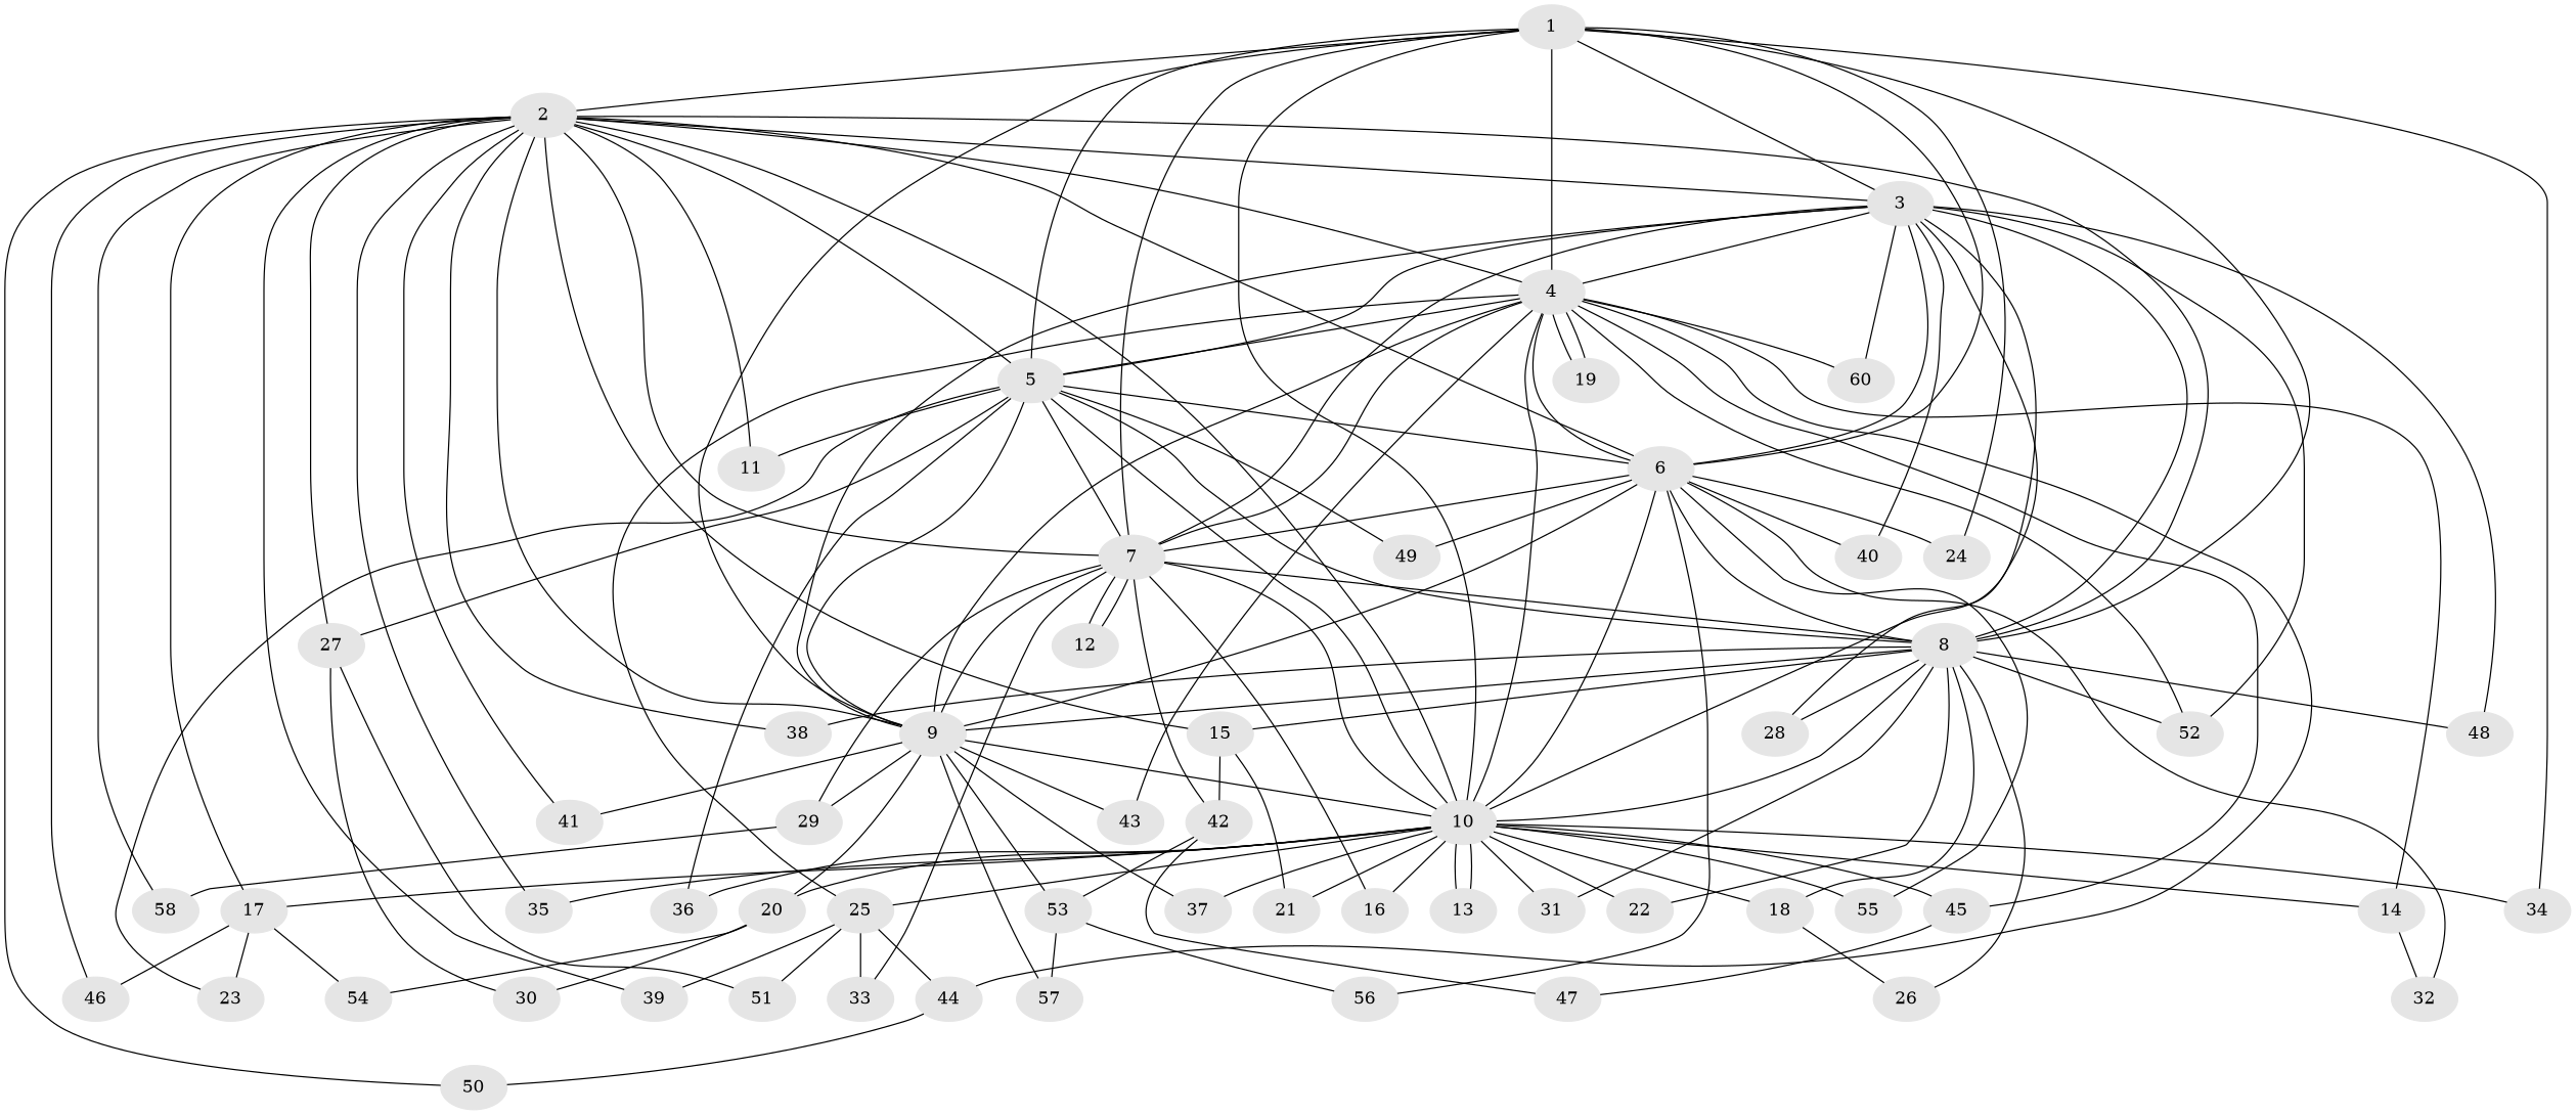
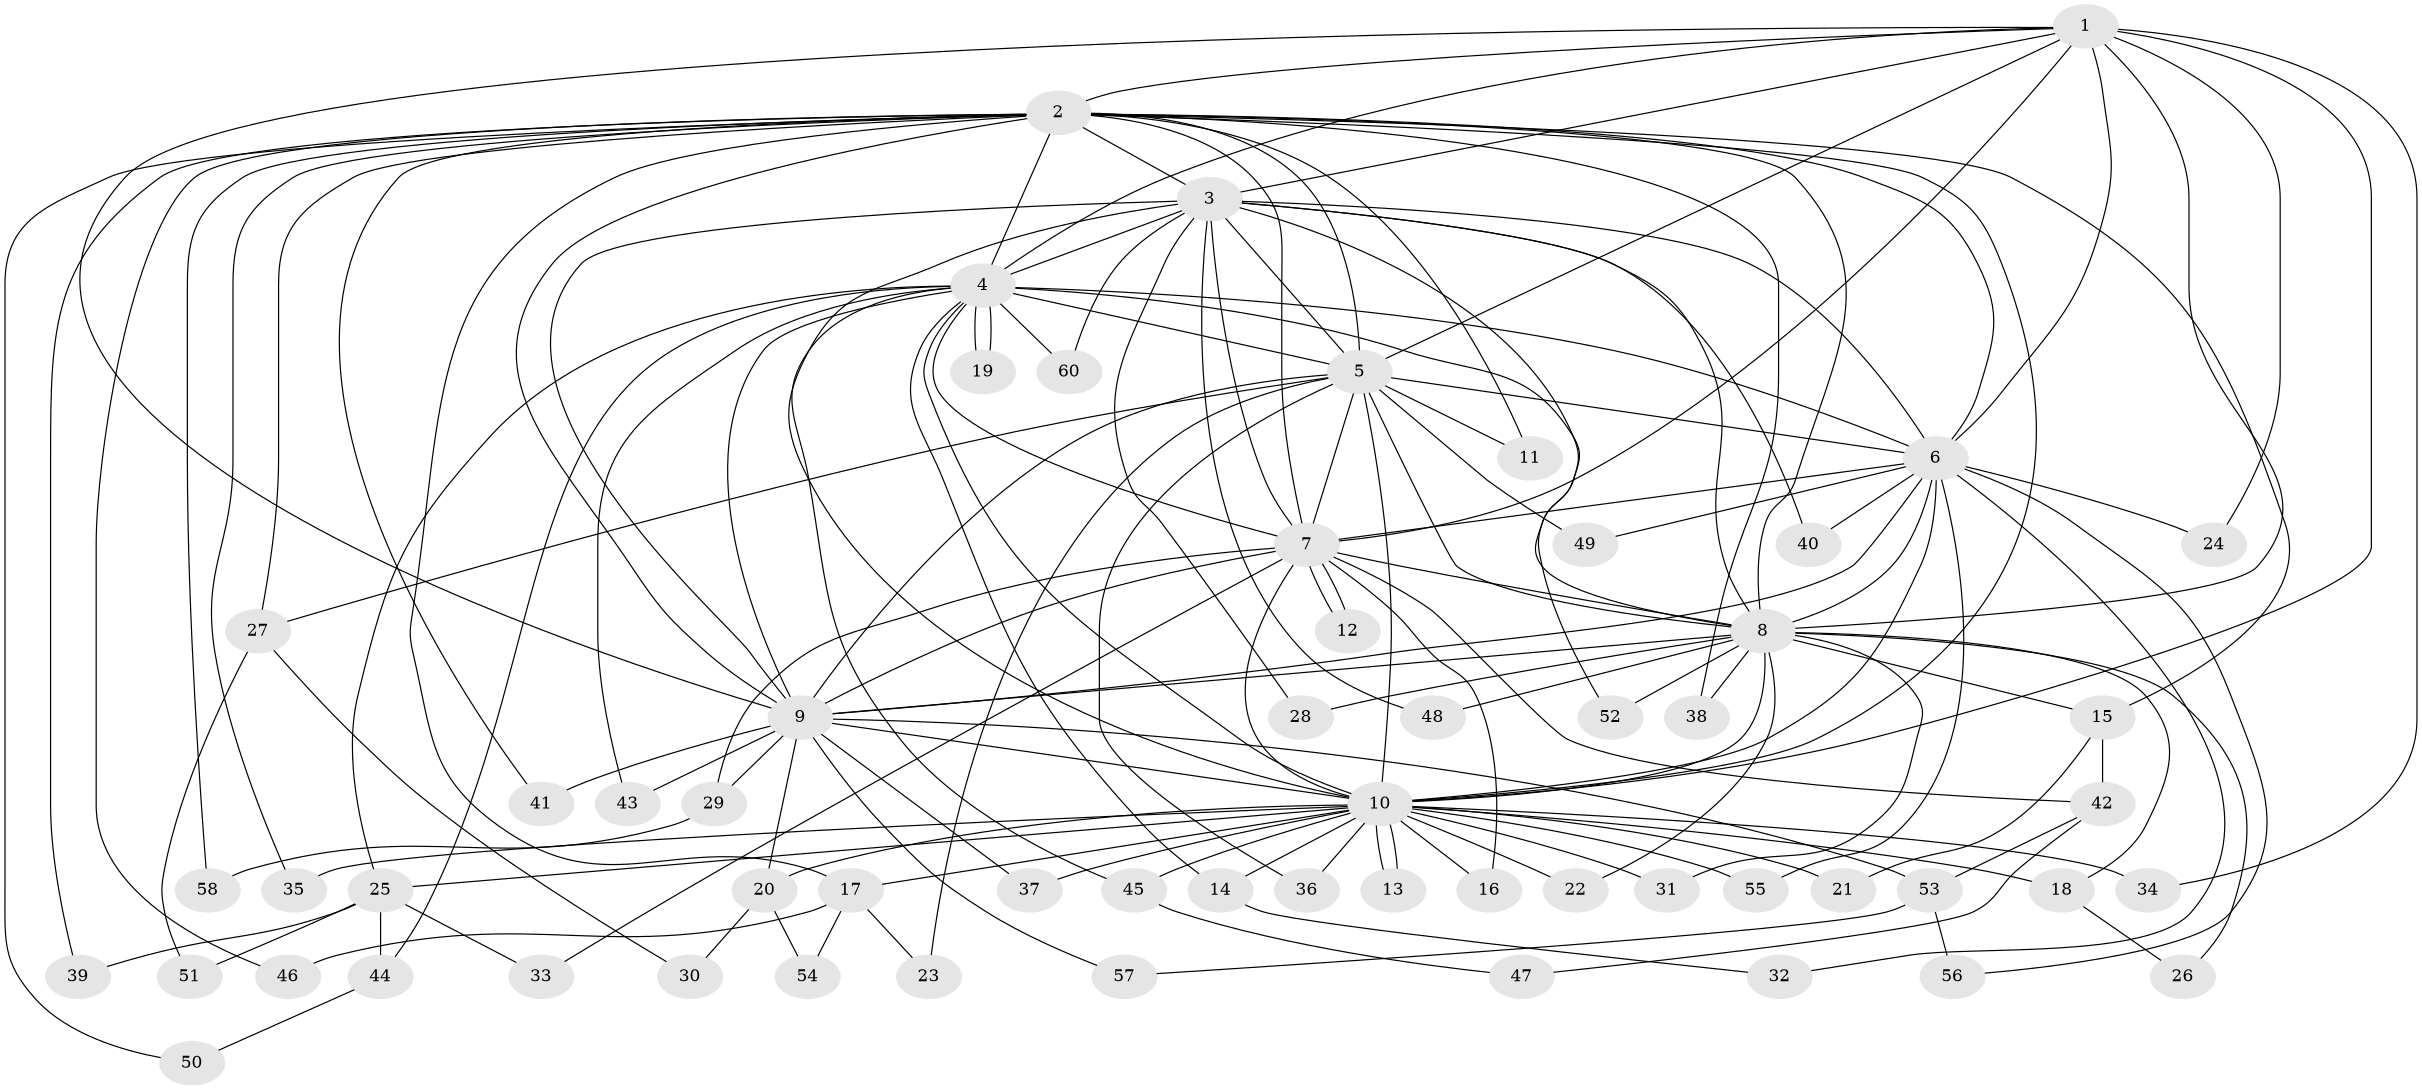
  graph {
    node [color=gray90 style=filled]
    1
    2
    3
    4
    5
    6
    7
    8
    9
    10
    24
    34
    11
    15
    17
    27
    35
    38
    39
    41
    46
    50
    58
    28
    40
    48
    52
    60
    14
    19
    25
    43
    44
    45
    23
    36
    49
    32
    55
    56
    12
    16
    29
    33
    42
    18
    22
    26
    31
    20
    37
    53
    57
    13
    21
    54
    30
    51
    47
    1 -- 2
    1 -- 3
    1 -- 4
    1 -- 5
    1 -- 6
    1 -- 7
    1 -- 8
    1 -- 9
    1 -- 10
    1 -- 24
    1 -- 34
    2 -- 3
    2 -- 4
    2 -- 5
    2 -- 6
    2 -- 7
    2 -- 8
    2 -- 9
    2 -- 10
    2 -- 11
    2 -- 15
    2 -- 17
    2 -- 27
    2 -- 35
    2 -- 38
    2 -- 39
    2 -- 41
    2 -- 46
    2 -- 50
    2 -- 58
    3 -- 4
    3 -- 5
    3 -- 6
    3 -- 7
    3 -- 8
    3 -- 9
    3 -- 10
    3 -- 28
    3 -- 40
    3 -- 48
    3 -- 52
    3 -- 60
    4 -- 5
    4 -- 6
    4 -- 7
-   4 -- 52
+   4 -- 8
    4 -- 9
    4 -- 10
    4 -- 60
    4 -- 14
    4 -- 19
    4 -- 19
    4 -- 25
    4 -- 43
    4 -- 44
    4 -- 45
    5 -- 6
    5 -- 7
    5 -- 8
    5 -- 9
    5 -- 10
    5 -- 11
    5 -- 27
    5 -- 23
    5 -- 36
    5 -- 49
    6 -- 7
    6 -- 8
    6 -- 9
    6 -- 10
    6 -- 24
    6 -- 40
    6 -- 49
    6 -- 32
    6 -- 55
    6 -- 56
    7 -- 8
    7 -- 9
    7 -- 10
    7 -- 12
    7 -- 12
    7 -- 16
    7 -- 29
    7 -- 33
    7 -- 42
    8 -- 9
    8 -- 10
    8 -- 15
    8 -- 38
    8 -- 28
    8 -- 48
    8 -- 52
    8 -- 18
    8 -- 22
    8 -- 26
    8 -- 31
    9 -- 10
    9 -- 41
    9 -- 43
    9 -- 29
    9 -- 20
    9 -- 37
    9 -- 53
    9 -- 57
    10 -- 34
    10 -- 17
    10 -- 35
    10 -- 14
    10 -- 25
    10 -- 45
    10 -- 36
    10 -- 55
    10 -- 16
    10 -- 18
    10 -- 22
    10 -- 31
    10 -- 20
    10 -- 37
    10 -- 13
    10 -- 13
    10 -- 21
    15 -- 42
    15 -- 21
    17 -- 46
    17 -- 23
    17 -- 54
    27 -- 30
    27 -- 51
    14 -- 32
    25 -- 39
    25 -- 44
    25 -- 33
    25 -- 51
    44 -- 50
    45 -- 47
    29 -- 58
    42 -- 53
    42 -- 47
    18 -- 26
    20 -- 54
    20 -- 30
    53 -- 56
    53 -- 57
  }
